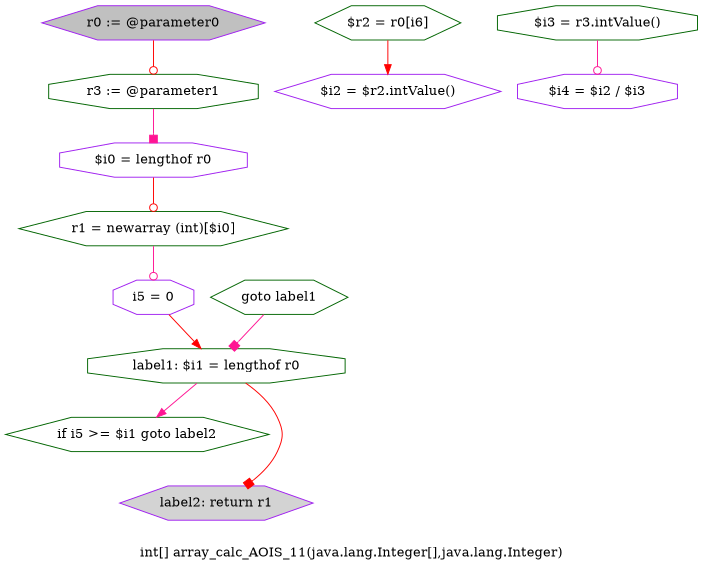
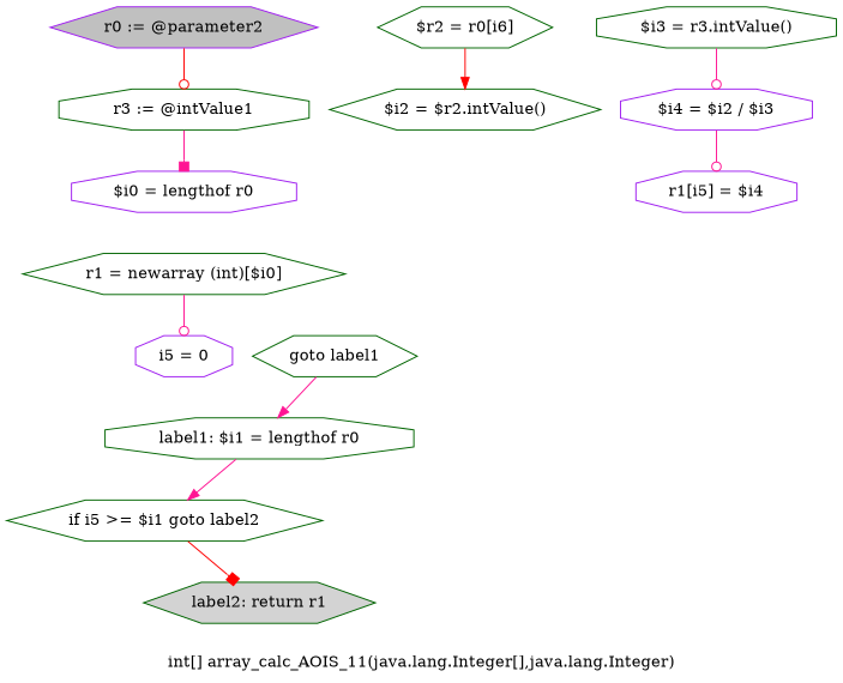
  digraph {
    label="int[] array_calc_AOIS_11(java.lang.Integer[],java.lang.Integer)"
    node [color=darkgreen shape=hexagon]
    edge [arrowhead=odot color=deeppink]
-   n1 [color=purple fillcolor=gray label="r0 := @parameter0" style=filled]
-   n2 [label="r3 := @parameter1" shape=octagon]
+   n1 [color=purple fillcolor=gray label="r0 := @parameter2" style=filled]
+   n2 [label="r3 := @intValue1" shape=octagon]
    n3 [color=purple label="$i0 = lengthof r0" shape=octagon]
    n4 [label="r1 = newarray (int)[$i0]"]
    n5 [color=purple label="i5 = 0" shape=octagon]
    n6 [label="label1: $i1 = lengthof r0" shape=octagon]
    n7 [label="if i5 >= $i1 goto label2"]
-   n8 [color=purple fillcolor=lightgray label="label2: return r1" style=filled]
+   n8 [fillcolor=lightgray label="label2: return r1" style=filled]
    n9 [label="$r2 = r0[i6]"]
-   n10 [color=purple label="$i2 = $r2.intValue()"]
+   n10 [label="$i2 = $r2.intValue()"]
    n11 [label="$i3 = r3.intValue()" shape=octagon]
    n12 [color=purple label="$i4 = $i2 / $i3" shape=octagon]
+   n13 [color=purple label="r1[i5] = $i4" shape=octagon]
    n14 [label="goto label1"]
    n1 -> n2 [color=red]
    n2 -> n3 [arrowhead=box]
-   n3 -> n4 [color=red]
    n4 -> n5
-   n5 -> n6 [arrowhead=normal color=red]
    n6 -> n7 [arrowhead=normal]
-   n6 -> n8 [arrowhead=box color=red]
+   n7 -> n8 [arrowhead=box color=red]
    n9 -> n10 [arrowhead=normal color=red]
    n11 -> n12
-   n14 -> n6 [arrowhead=box]
+   n12 -> n13
+   n14 -> n6 [arrowhead=normal]
  }
